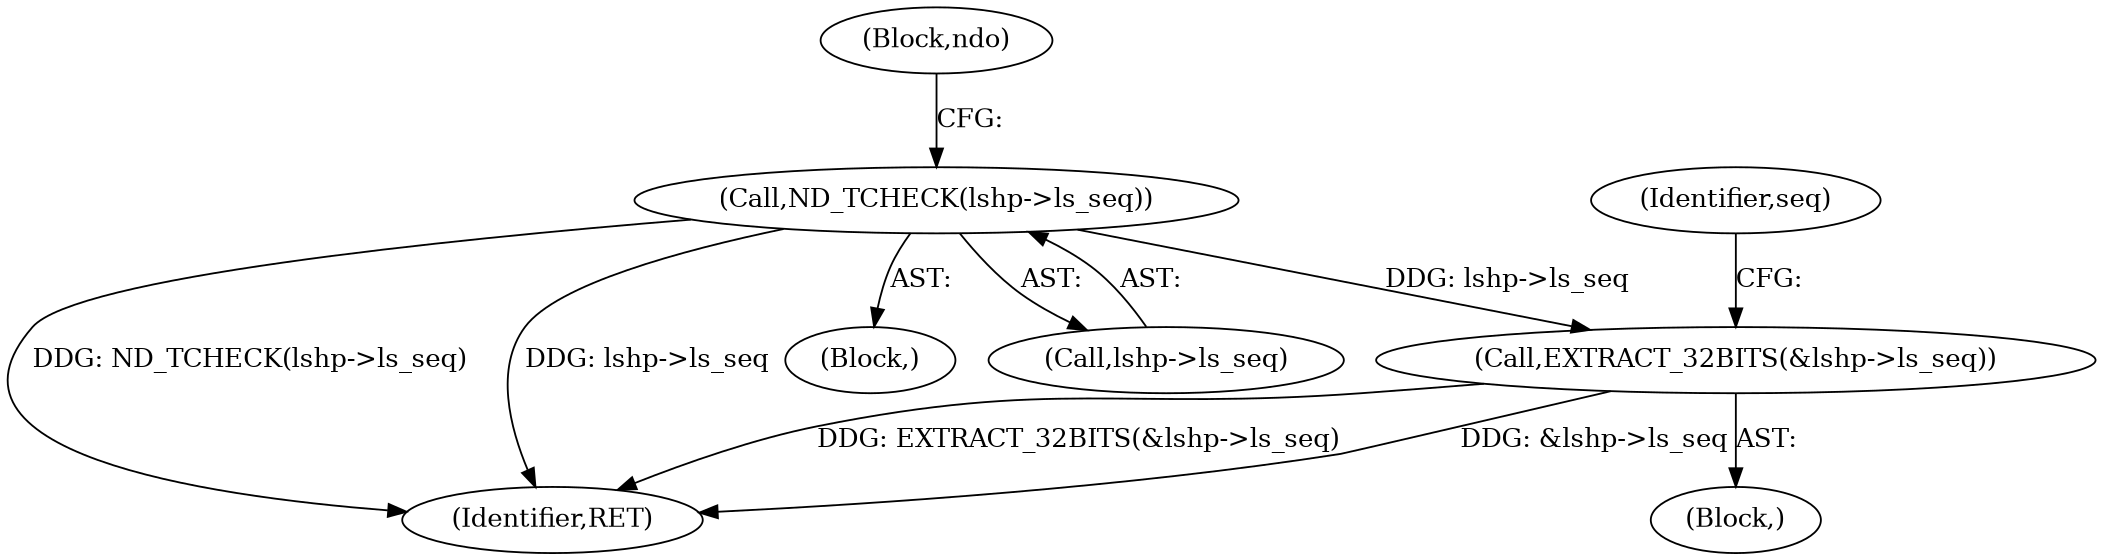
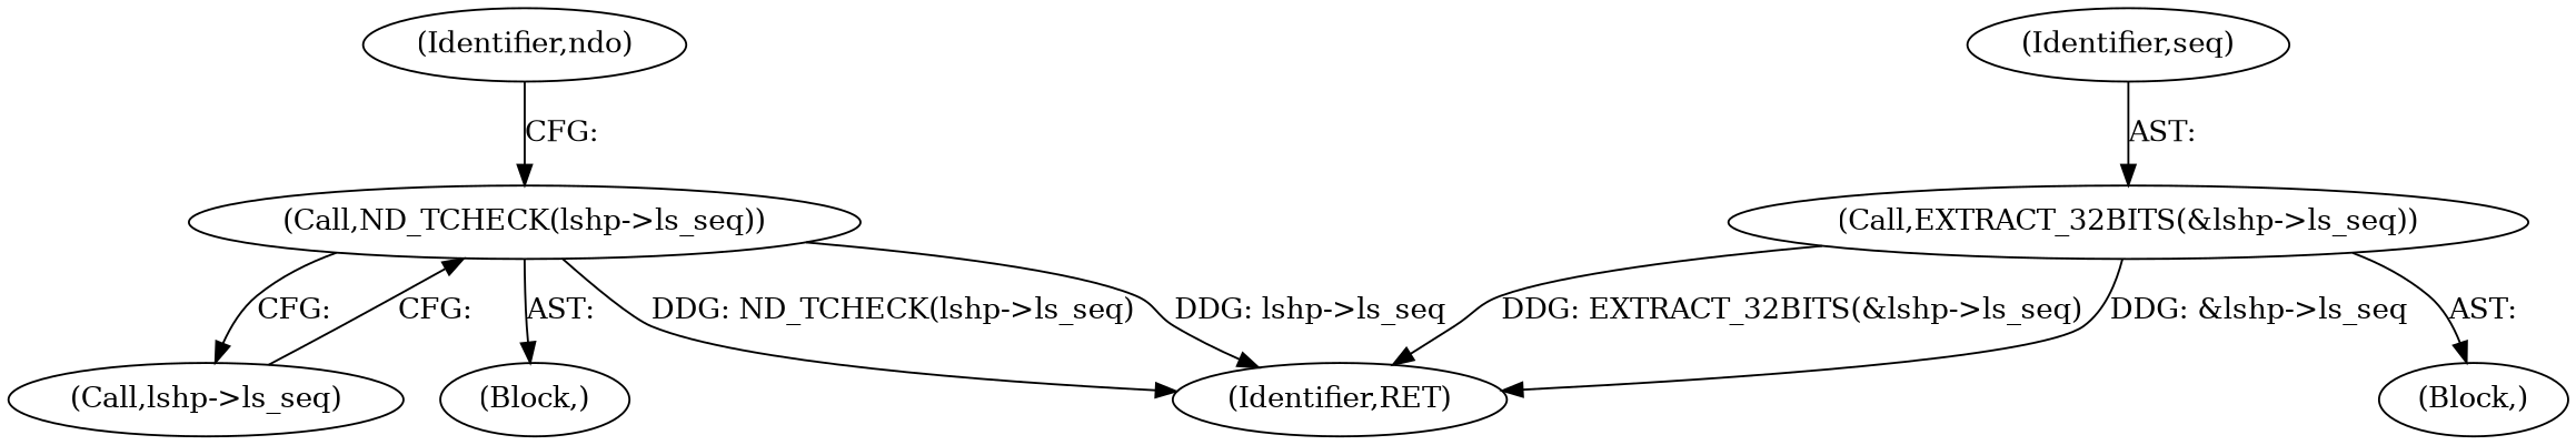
  digraph {
    n1 [label="(Call,EXTRACT_32BITS(&lshp->ls_seq))"]
    n2 [label="(Identifier,RET)"]
    n3 [label="(Block,)"]
    n4 [label="(Call,ND_TCHECK(lshp->ls_seq))"]
    n5 [label="(Block,)"]
    n6 [label="(Call,lshp->ls_seq)"]
-   n7 [label="(Block,ndo)"]
+   n7 [label="(Identifier,ndo)"]
    n8 [label="(Identifier,seq)"]
    n1 -> n2 [label="DDG: EXTRACT_32BITS(&lshp->ls_seq)"]
    n1 -> n2 [label="DDG: &lshp->ls_seq"]
    n1 -> n3 [label="AST: "]
-   n4 -> n1 [label="DDG: lshp->ls_seq"]
    n4 -> n2 [label="DDG: ND_TCHECK(lshp->ls_seq)"]
    n4 -> n2 [label="DDG: lshp->ls_seq"]
    n4 -> n5 [label="AST: "]
-   n4 -> n6 [label="AST: "]
-   n6 -> n4 [label="AST: "]
+   n4 -> n6 [label="CFG: "]
+   n6 -> n4 [label="CFG: "]
    n7 -> n4 [label="CFG: "]
-   n8 -> n1 [label="CFG: "]
+   n8 -> n1 [label="AST: "]
  }
